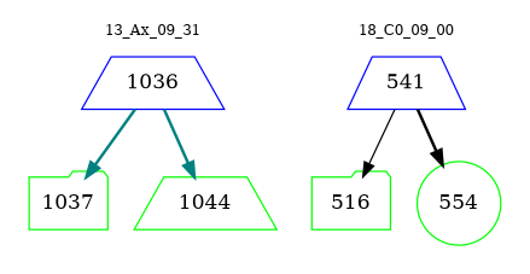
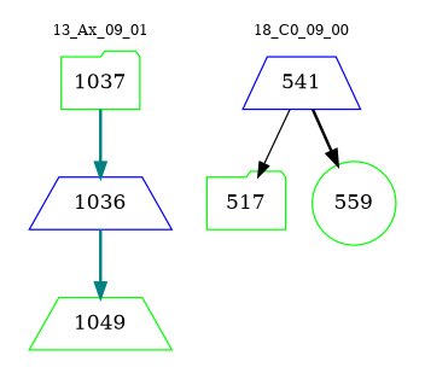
  digraph {
    node [color=green shape=trapezium]
    edge [color=teal style=bold]
    n1 [color=blue label=1036]
    n2 [label=1037 shape=folder]
-   n3 [label=1044]
+   n3 [label=1049]
    n4 [color=blue label=541]
-   n5 [label=516 shape=folder]
-   n6 [label=554 shape=circle]
+   n5 [label=517 shape=folder]
+   n6 [label=559 shape=circle]
    subgraph cluster_1 {
      color=white
      fontsize=10
-     label="13_Ax_09_31"
+     label="13_Ax_09_01"
      n1
      n2
      n3
    }
    subgraph cluster_2 {
      color=white
      fontsize=10
      label="18_C0_09_00"
      n4
      n5
      n6
    }
-   n1 -> n2
+   n2 -> n1
    n1 -> n3
    n4 -> n5 [color=black style=solid]
    n4 -> n6 [color=black]
  }
